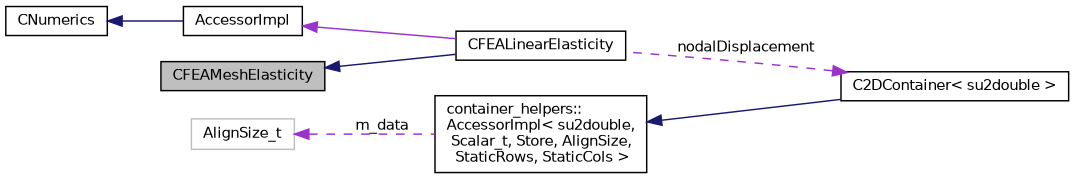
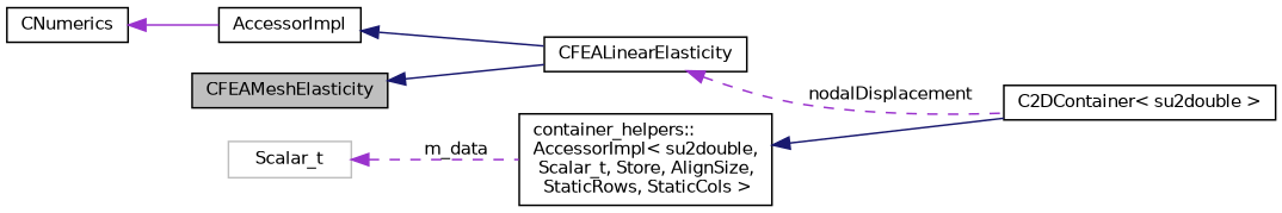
  digraph {
    rankdir=LR
    node [color=black fillcolor=white fontname=Helvetica fontsize=10 shape=record style=filled]
    edge [color=midnightblue dir=back fontname=Helvetica fontsize=10 labelfontname=Helvetica labelfontsize=10 style=solid]
    n1 [fillcolor=grey75 fontcolor=black height=0.2 label=CFEAMeshElasticity width=0.4]
    n2 [height=0.2 label=CFEALinearElasticity width=0.4]
    n3 [height=0.2 label=AccessorImpl width=0.4]
    n4 [height=0.2 label=CNumerics width=0.4]
    n5 [height=0.2 label="C2DContainer\< su2double \>" width=0.4]
    n6 [height=0.2 label="container_helpers::\lAccessorImpl\< su2double,\l Scalar_t, Store, AlignSize,\l StaticRows, StaticCols \>" width=0.4]
-   n7 [color=grey75 height=0.2 label=AlignSize_t width=0.4]
+   n7 [color=grey75 height=0.2 label=Scalar_t width=0.4]
    n1 -> n2
-   n3 -> n2 [color=darkorchid3]
-   n4 -> n3
-   n5 -> n2 [color=darkorchid3 label=" nodalDisplacement" style=dashed]
+   n3 -> n2
+   n4 -> n3 [color=darkorchid3]
+   n2 -> n5 [color=darkorchid3 label=" nodalDisplacement" style=dashed]
    n6 -> n5
    n7 -> n6 [color=darkorchid3 label=" m_data" style=dashed]
  }
